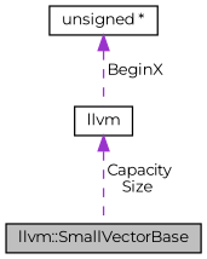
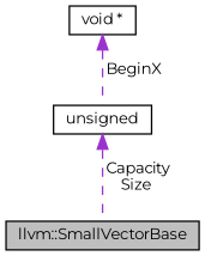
  digraph {
    fontname=Montserrat
    node [color=black fontname=Montserrat fontsize=10 shape=box]
    edge [color=darkorchid3 dir=back fontname=Montserrat fontsize=10 labelfontname=Helvetica labelfontsize=10 style=dashed]
    n1 [fillcolor=grey75 fontcolor=black height=0.2 label="llvm::SmallVectorBase" style=filled width=0.4]
-   n2 [height=0.2 label="unsigned *" width=0.4]
-   n3 [height=0.2 label=llvm width=0.4]
+   n2 [height=0.2 label="void *" width=0.4]
+   n3 [height=0.2 label=unsigned width=0.4]
    n2 -> n3 [label=" BeginX"]
    n3 -> n1 [label=" Capacity\nSize"]
  }
